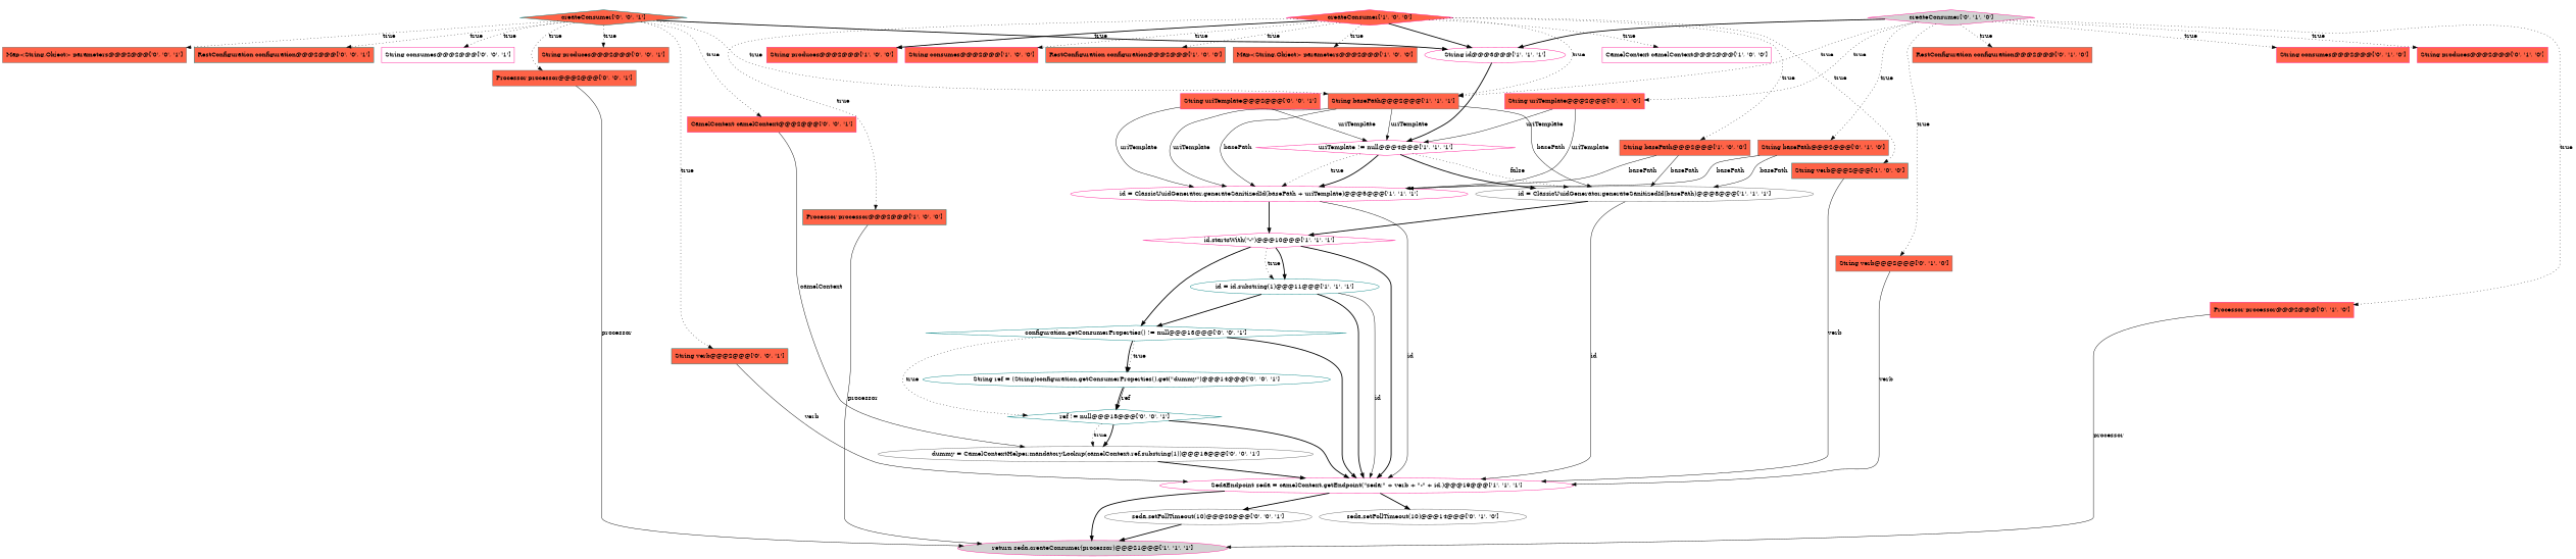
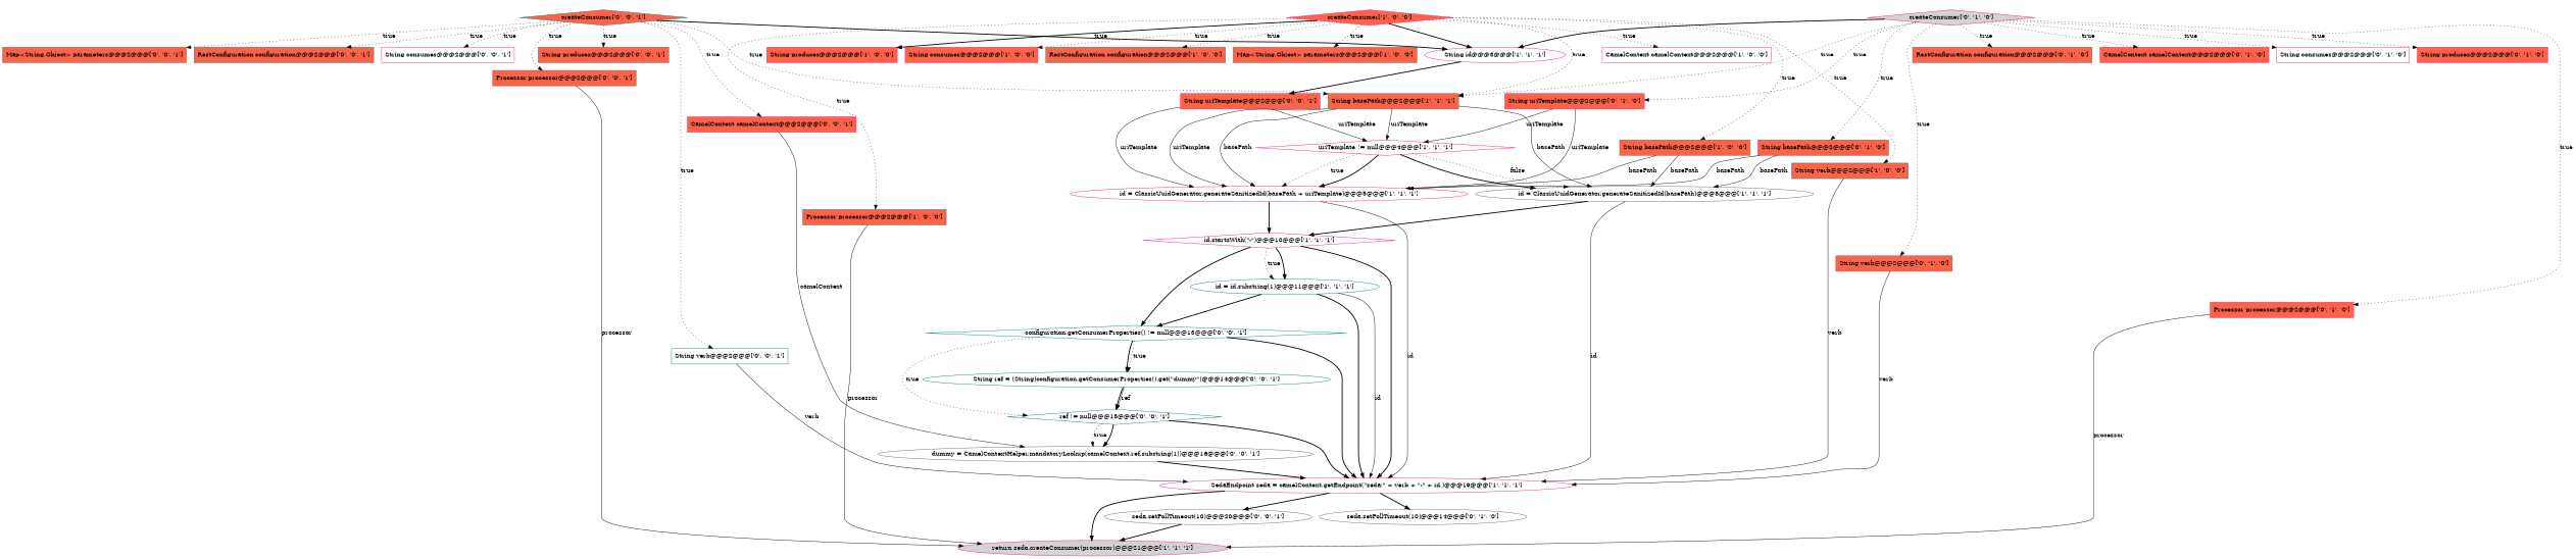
  digraph {
    node [color=deeppink fillcolor=tomato shape=box style=filled]
    edge [style=dotted]
    n1 [label="String uriTemplate@@@2@@@['0', '0', '1']"]
    n2 [fillcolor=white label="id = ClassicUuidGenerator.generateSanitizedId(basePath + uriTemplate)@@@5@@@['1', '1', '1']" shape=ellipse]
    n3 [fillcolor=white label="uriTemplate != null@@@4@@@['1', '1', '1']" shape=diamond]
    n4 [fillcolor=white label="SedaEndpoint seda = camelContext.getEndpoint(\"seda:\" + verb + \"-\" + id,)@@@19@@@['1', '1', '1']" shape=ellipse]
    n5 [fillcolor=white label="id.startsWith(\"-\")@@@10@@@['1', '1', '1']" shape=diamond]
    n6 [color=gray40 fillcolor=white label="id = ClassicUuidGenerator.generateSanitizedId(basePath)@@@8@@@['1', '1', '1']" shape=ellipse]
    n7 [color=gray40 label="Processor processor@@@2@@@['0', '0', '1']"]
    n8 [fillcolor=lightgray label="return seda.createConsumer(processor)@@@21@@@['1', '1', '1']" shape=ellipse]
+   n9 [label="CamelContext camelContext@@@2@@@['0', '1', '0']"]
    n10 [color=gray40 fillcolor=white label="seda.setPollTimeout(10)@@@20@@@['0', '0', '1']" shape=ellipse]
    n11 [color=teal fillcolor=white label="id = id.substring(1)@@@11@@@['1', '1', '1']" shape=ellipse]
    n12 [color=teal fillcolor=white label="configuration.getConsumerProperties() != null@@@13@@@['0', '0', '1']" shape=diamond]
    n13 [color=gray40 fillcolor=white label="seda.setPollTimeout(10)@@@14@@@['0', '1', '0']" shape=ellipse]
    n14 [color=teal fillcolor=white label="ref != null@@@15@@@['0', '0', '1']" shape=diamond]
    n15 [color=teal fillcolor=white label="String ref = (String)configuration.getConsumerProperties().get(\"dummy\")@@@14@@@['0', '0', '1']" shape=ellipse]
    n16 [color=gray40 label="String verb@@@2@@@['0', '1', '0']"]
    n17 [label="String consumes@@@2@@@['1', '0', '0']"]
    n18 [label="CamelContext camelContext@@@2@@@['0', '0', '1']"]
    n19 [color=gray40 fillcolor=white label="dummy = CamelContextHelper.mandatoryLookup(camelContext,ref.substring(1))@@@16@@@['0', '0', '1']" shape=ellipse]
    n20 [color=gray40 label="String basePath@@@2@@@['1', '0', '0']"]
    n21 [color=gray40 label="String produces@@@2@@@['0', '0', '1']"]
-   n22 [label="String consumes@@@2@@@['0', '1', '0']"]
+   n22 [fillcolor=white label="String consumes@@@2@@@['0', '1', '0']"]
    n23 [label="createConsumer['1', '0', '0']" shape=diamond]
    n24 [color=teal label="String verb@@@2@@@['1', '0', '0']"]
    n25 [color=teal label="Processor processor@@@2@@@['1', '0', '0']"]
    n26 [color=teal label="RestConfiguration configuration@@@2@@@['1', '0', '0']"]
    n27 [fillcolor=white label="String id@@@3@@@['1', '1', '1']" shape=ellipse]
    n28 [color=gray40 label="Map<String,Object> parameters@@@2@@@['1', '0', '0']"]
    n29 [color=gray40 label="String basePath@@@2@@@['1', '1', '1']"]
    n30 [fillcolor=white label="CamelContext camelContext@@@2@@@['1', '0', '0']"]
    n31 [label="String produces@@@2@@@['1', '0', '0']"]
    n32 [label="String uriTemplate@@@2@@@['0', '1', '0']"]
    n33 [color=gray40 label="Map<String,Object> parameters@@@2@@@['0', '0', '1']"]
    n34 [label="String produces@@@2@@@['0', '1', '0']"]
    n35 [label="Processor processor@@@2@@@['0', '1', '0']"]
    n36 [color=teal label="createConsumer['0', '0', '1']" shape=diamond]
    n37 [color=teal label="RestConfiguration configuration@@@2@@@['0', '0', '1']"]
-   n38 [color=teal label="String verb@@@2@@@['0', '0', '1']"]
+   n38 [color=teal fillcolor=white label="String verb@@@2@@@['0', '0', '1']"]
    n39 [fillcolor=white label="String consumes@@@2@@@['0', '0', '1']"]
    n40 [color=gray40 label="RestConfiguration configuration@@@2@@@['0', '1', '0']"]
    n41 [fillcolor=lightgray label="createConsumer['0', '1', '0']" shape=diamond]
    n42 [color=gray40 label="String basePath@@@2@@@['0', '1', '0']"]
    n1 -> n2 [label=uriTemplate style=solid]
    n1 -> n3 [label=uriTemplate style=solid]
    n2 -> n4 [label=id style=solid]
    n2 -> n5 [style=bold]
    n3 -> n2 [label=true]
    n3 -> n2 [style=bold]
    n3 -> n6 [style=bold]
    n3 -> n6 [label=false]
    n4 -> n8 [style=bold]
    n4 -> n10 [style=bold]
    n4 -> n13 [style=bold]
    n5 -> n4 [style=bold]
    n5 -> n11 [label=true]
    n5 -> n11 [style=bold]
    n5 -> n12 [style=bold]
    n6 -> n4 [label=id style=solid]
    n6 -> n5 [style=bold]
    n7 -> n8 [label=processor style=solid]
    n10 -> n8 [style=bold]
    n11 -> n4 [label=id style=solid]
    n11 -> n4 [style=bold]
    n11 -> n12 [style=bold]
    n12 -> n4 [style=bold]
    n12 -> n14 [label=true]
    n12 -> n15 [style=bold]
    n12 -> n15 [label=true]
    n14 -> n4 [style=bold]
    n14 -> n19 [style=bold]
    n14 -> n19 [label=true]
    n15 -> n14 [label=ref style=solid]
    n15 -> n14 [style=bold]
    n16 -> n4 [label=verb style=solid]
    n18 -> n19 [label=camelContext style=solid]
    n19 -> n4 [style=bold]
    n20 -> n2 [label=basePath style=solid]
    n20 -> n6 [label=basePath style=solid]
    n23 -> n17 [label=true]
    n23 -> n20 [label=true]
    n23 -> n24 [label=true]
    n23 -> n25 [label=true]
    n23 -> n26 [label=true]
    n23 -> n27 [style=bold]
    n23 -> n28 [label=true]
    n23 -> n29 [label=true]
    n23 -> n30 [label=true]
    n23 -> n31 [label=true style=bold]
    n24 -> n4 [label=verb style=solid]
    n25 -> n8 [label=processor style=solid]
-   n27 -> n3 [style=bold]
+   n27 -> n1 [style=bold]
    n29 -> n2 [label=uriTemplate style=solid]
    n29 -> n2 [label=basePath style=solid]
    n29 -> n3 [label=uriTemplate style=solid]
    n29 -> n6 [label=basePath style=solid]
    n32 -> n2 [label=uriTemplate style=solid]
    n32 -> n3 [label=uriTemplate style=solid]
    n35 -> n8 [label=processor style=solid]
    n36 -> n7 [label=true]
    n36 -> n18 [label=true]
    n36 -> n21 [label=true]
    n36 -> n27 [style=bold]
    n36 -> n29 [label=true]
    n36 -> n33 [label=true]
    n36 -> n37 [label=true]
    n36 -> n38 [label=true]
    n36 -> n39 [label=true]
    n38 -> n4 [label=verb style=solid]
+   n41 -> n9 [label=true]
    n41 -> n16 [label=true]
    n41 -> n22 [label=true]
    n41 -> n27 [style=bold]
    n41 -> n29 [label=true]
    n41 -> n32 [label=true]
    n41 -> n34 [label=true]
    n41 -> n35 [label=true]
    n41 -> n40 [label=true]
    n41 -> n42 [label=true]
    n42 -> n2 [label=basePath style=solid]
    n42 -> n6 [label=basePath style=solid]
  }
